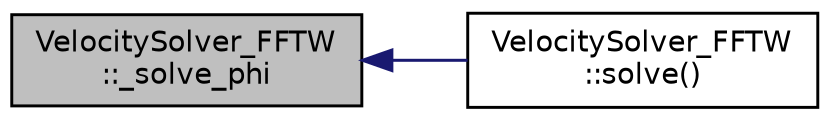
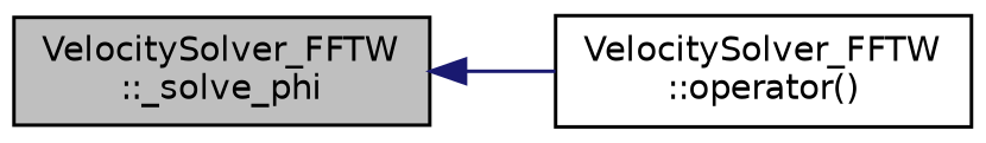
  digraph {
    rankdir=LR
    node [color=black fontname=Helvetica fontsize=10 shape=record style=filled]
    n1 [fillcolor=grey75 fontcolor=black height=0.2 label="VelocitySolver_FFTW\l::_solve_phi" width=0.4]
-   n2 [fillcolor=white height=0.2 label="VelocitySolver_FFTW\l::solve()" width=0.4]
+   n2 [fillcolor=white height=0.2 label="VelocitySolver_FFTW\l::operator()" width=0.4]
    n1 -> n2 [color=midnightblue dir=back fontname=Helvetica fontsize=10 labelfontname=Helvetica labelfontsize=10 style=solid]
  }
